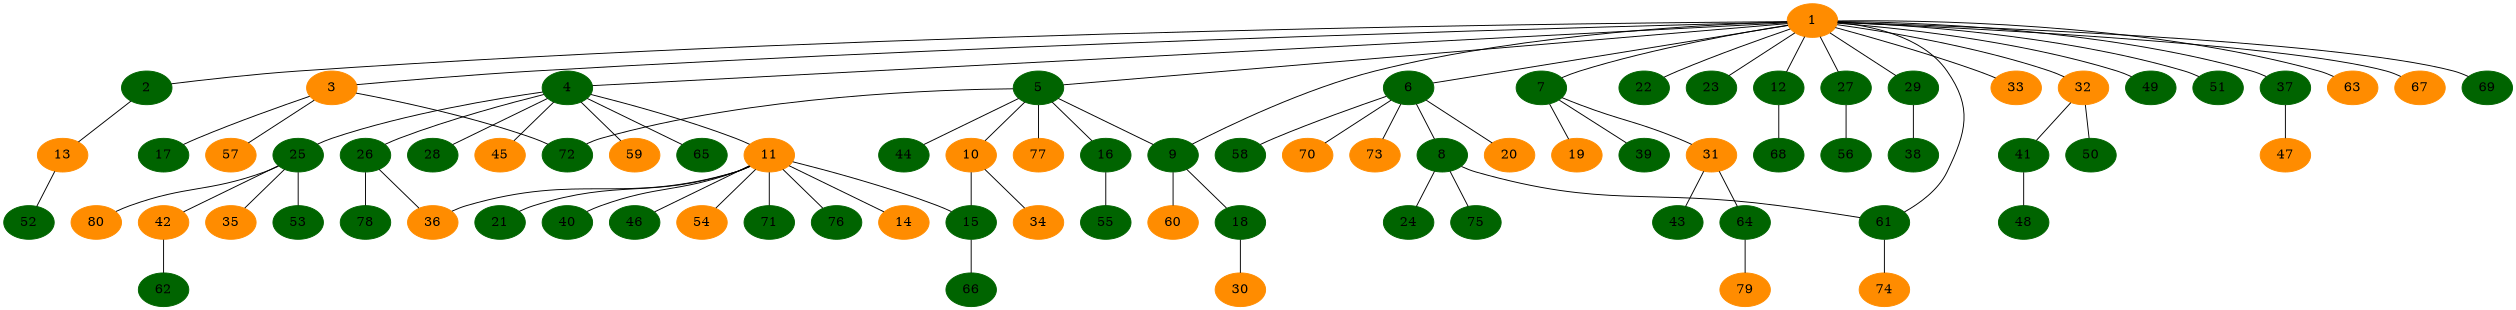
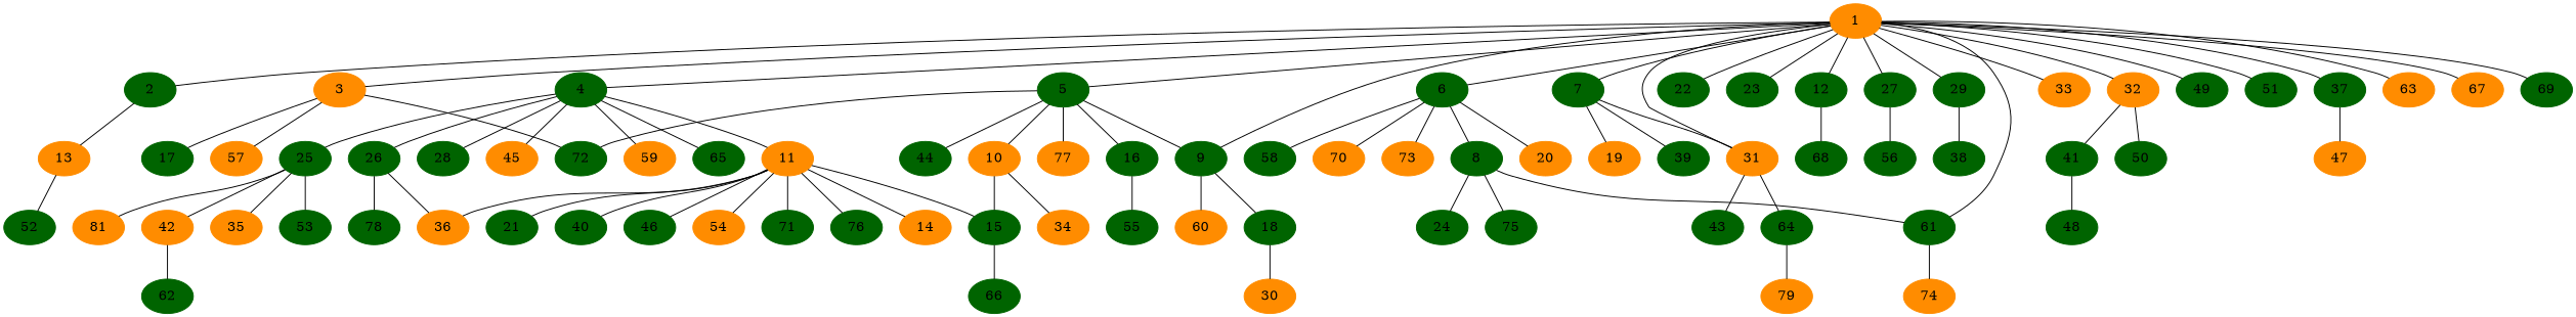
  graph {
    node [color=darkgreen style=filled]
    1 [color=darkorange]
    2
    3 [color=darkorange]
    4
    5
    6
    7
    9
    12
    22
    23
    27
    29
    31 [color=darkorange]
    32 [color=darkorange]
    33 [color=darkorange]
    37
    49
    51
    61
    63 [color=darkorange]
    67 [color=darkorange]
    69
    13 [color=darkorange]
    17
    57 [color=darkorange]
    72
    11 [color=darkorange]
    25
    26
    28
    45 [color=darkorange]
    59 [color=darkorange]
    65
    10 [color=darkorange]
    16
    44
    77 [color=darkorange]
    8
    20 [color=darkorange]
    58
    70 [color=darkorange]
    73 [color=darkorange]
    19 [color=darkorange]
    39
    18
    60 [color=darkorange]
    68
    56
    38
    43
    64
    41
    50
    47 [color=darkorange]
    74 [color=darkorange]
    52
    15
    14 [color=darkorange]
    21
    36 [color=darkorange]
    40
    46
    54 [color=darkorange]
    71
    76
    35 [color=darkorange]
    42 [color=darkorange]
    53
-   80 [color=darkorange]
+   80 [color=darkorange label=81]
    78
    34 [color=darkorange]
    55
    24
    75
    30 [color=darkorange]
    66
    62
    79 [color=darkorange]
    48
    1 -- 2
    1 -- 3
    1 -- 4
    1 -- 5
    1 -- 6
    1 -- 7
    1 -- 9
    1 -- 12
    1 -- 22
    1 -- 23
    1 -- 27
    1 -- 29
+   1 -- 31
    1 -- 32
    1 -- 33
    1 -- 37
    1 -- 49
    1 -- 51
    1 -- 61
    1 -- 63
    1 -- 67
    1 -- 69
    2 -- 13
    3 -- 17
    3 -- 57
    3 -- 72
    4 -- 11
    4 -- 25
    4 -- 26
    4 -- 28
    4 -- 45
    4 -- 59
    4 -- 65
    5 -- 9
    5 -- 72
    5 -- 10
    5 -- 16
    5 -- 44
    5 -- 77
    6 -- 8
    6 -- 20
    6 -- 58
    6 -- 70
    6 -- 73
    7 -- 31
    7 -- 19
    7 -- 39
    9 -- 18
    9 -- 60
    12 -- 68
    27 -- 56
    29 -- 38
    31 -- 43
    31 -- 64
    32 -- 41
    32 -- 50
    37 -- 47
    61 -- 74
    13 -- 52
    11 -- 15
    11 -- 14
    11 -- 21
    11 -- 36
    11 -- 40
    11 -- 46
    11 -- 54
    11 -- 71
    11 -- 76
    25 -- 35
    25 -- 42
    25 -- 53
    25 -- 80
    26 -- 36
    26 -- 78
    10 -- 15
    10 -- 34
    16 -- 55
    8 -- 61
    8 -- 24
    8 -- 75
    18 -- 30
    64 -- 79
    41 -- 48
    15 -- 66
    42 -- 62
  }
